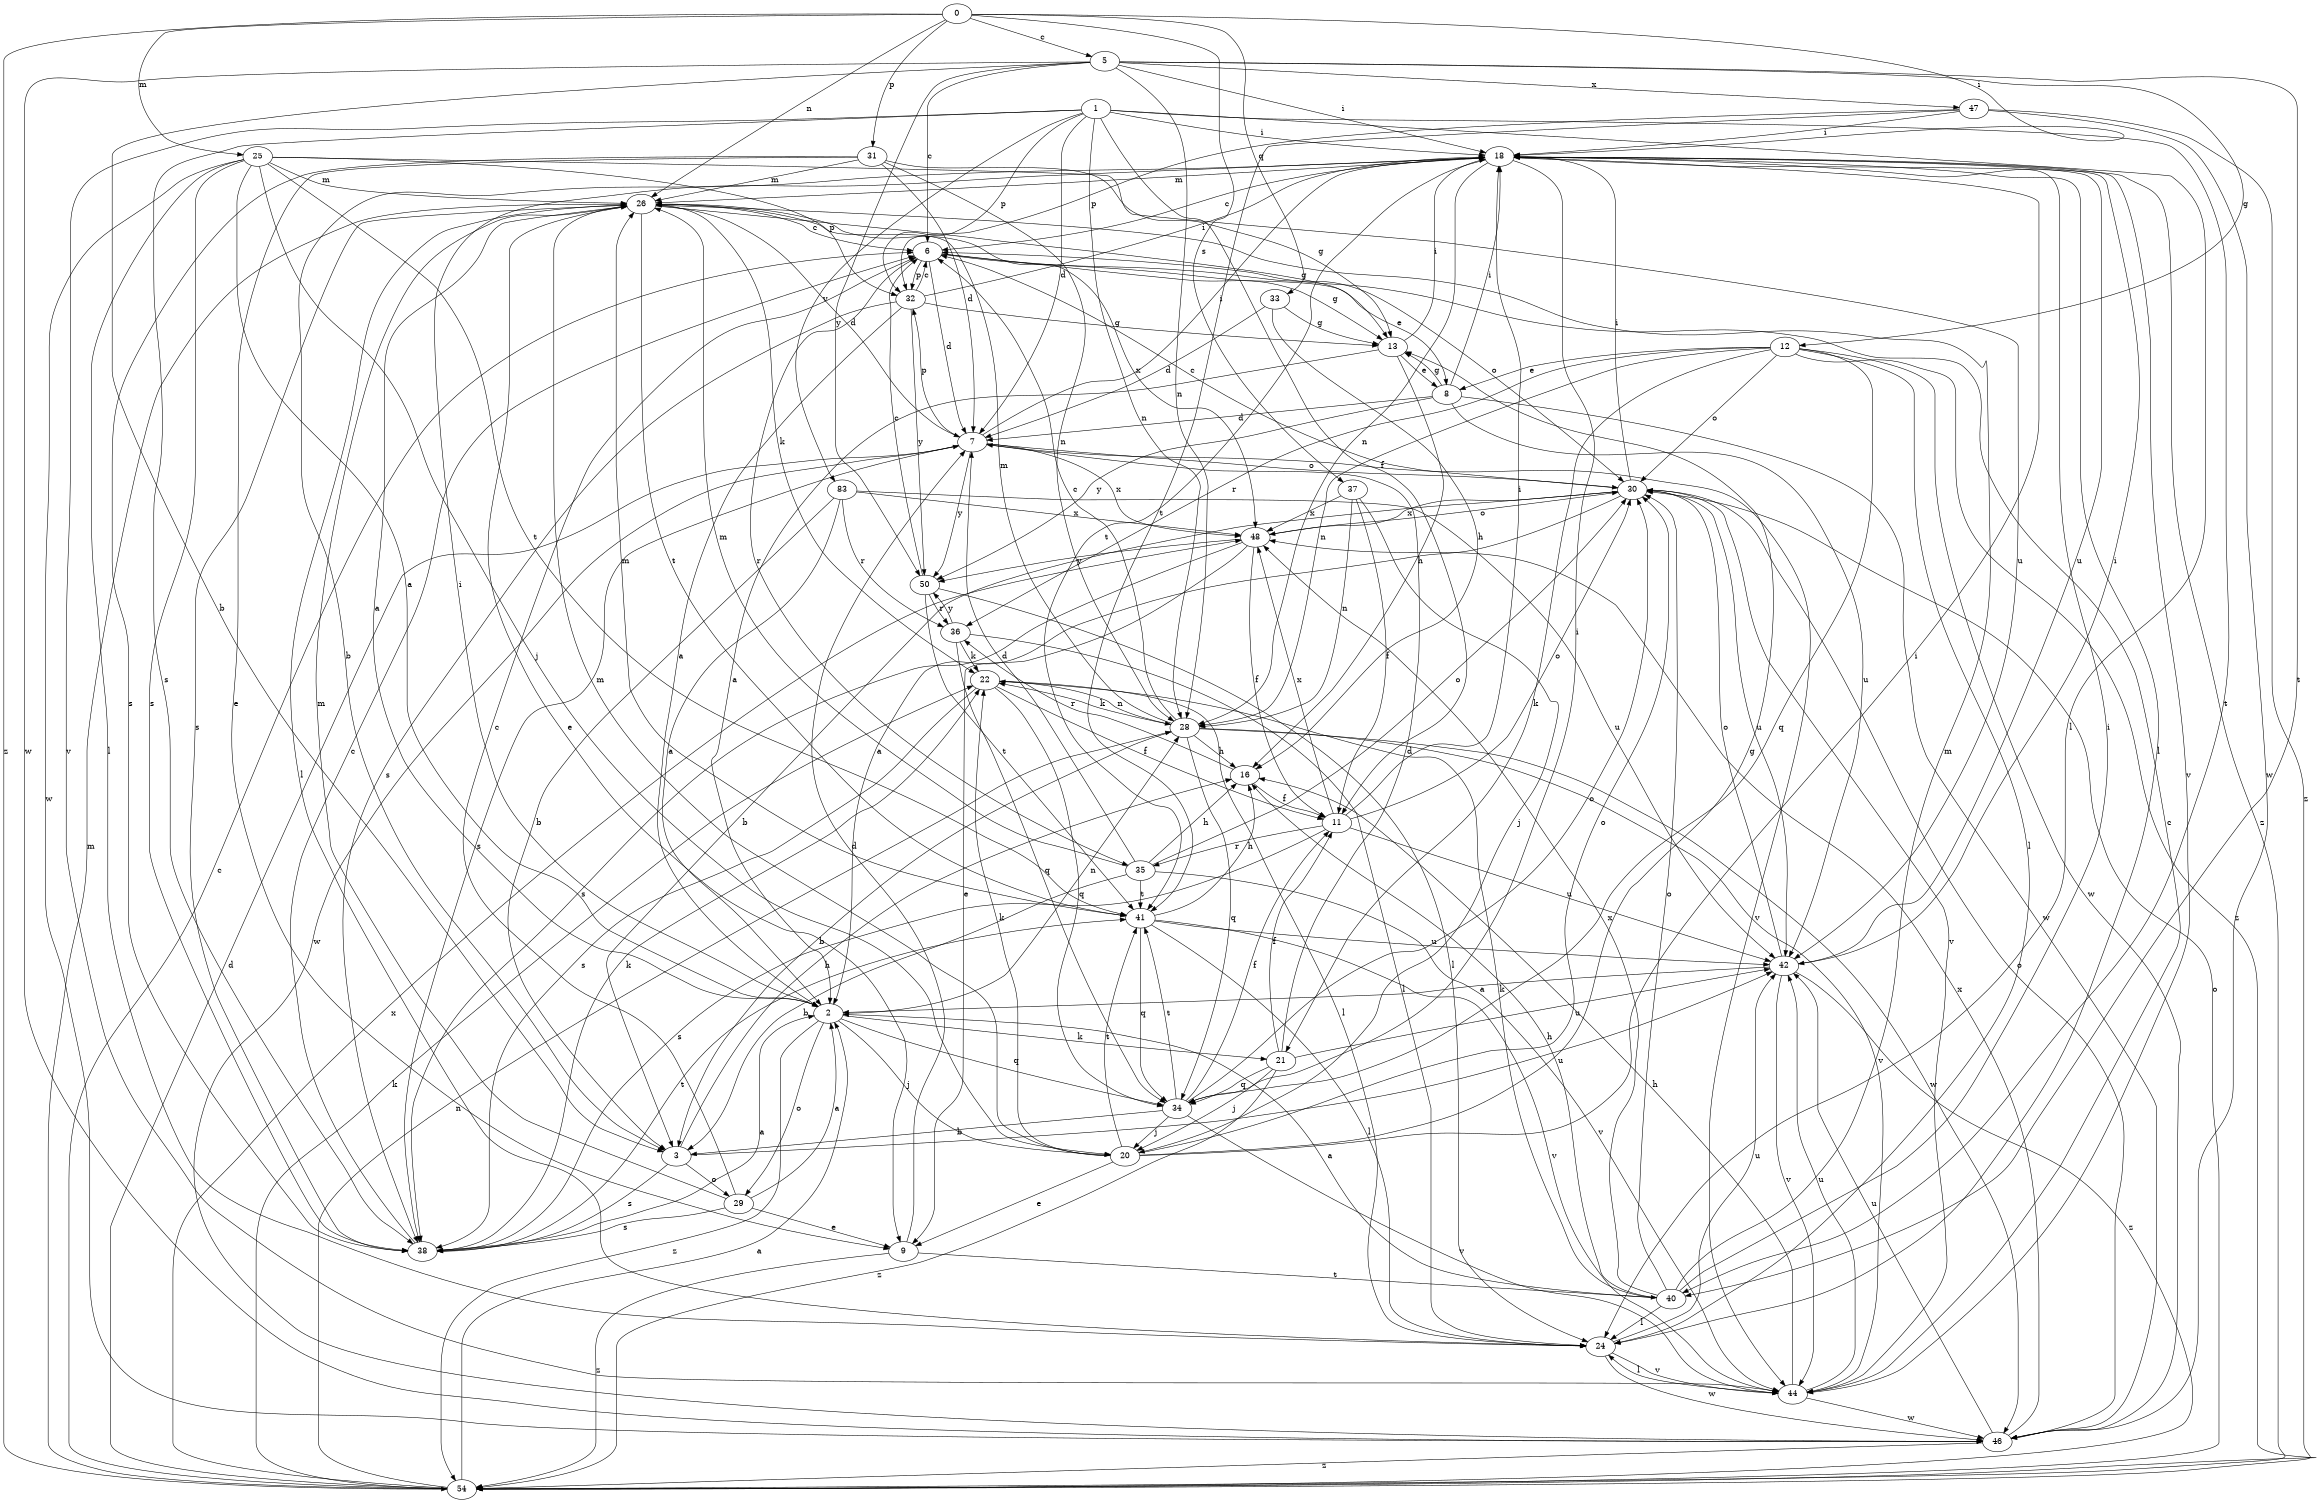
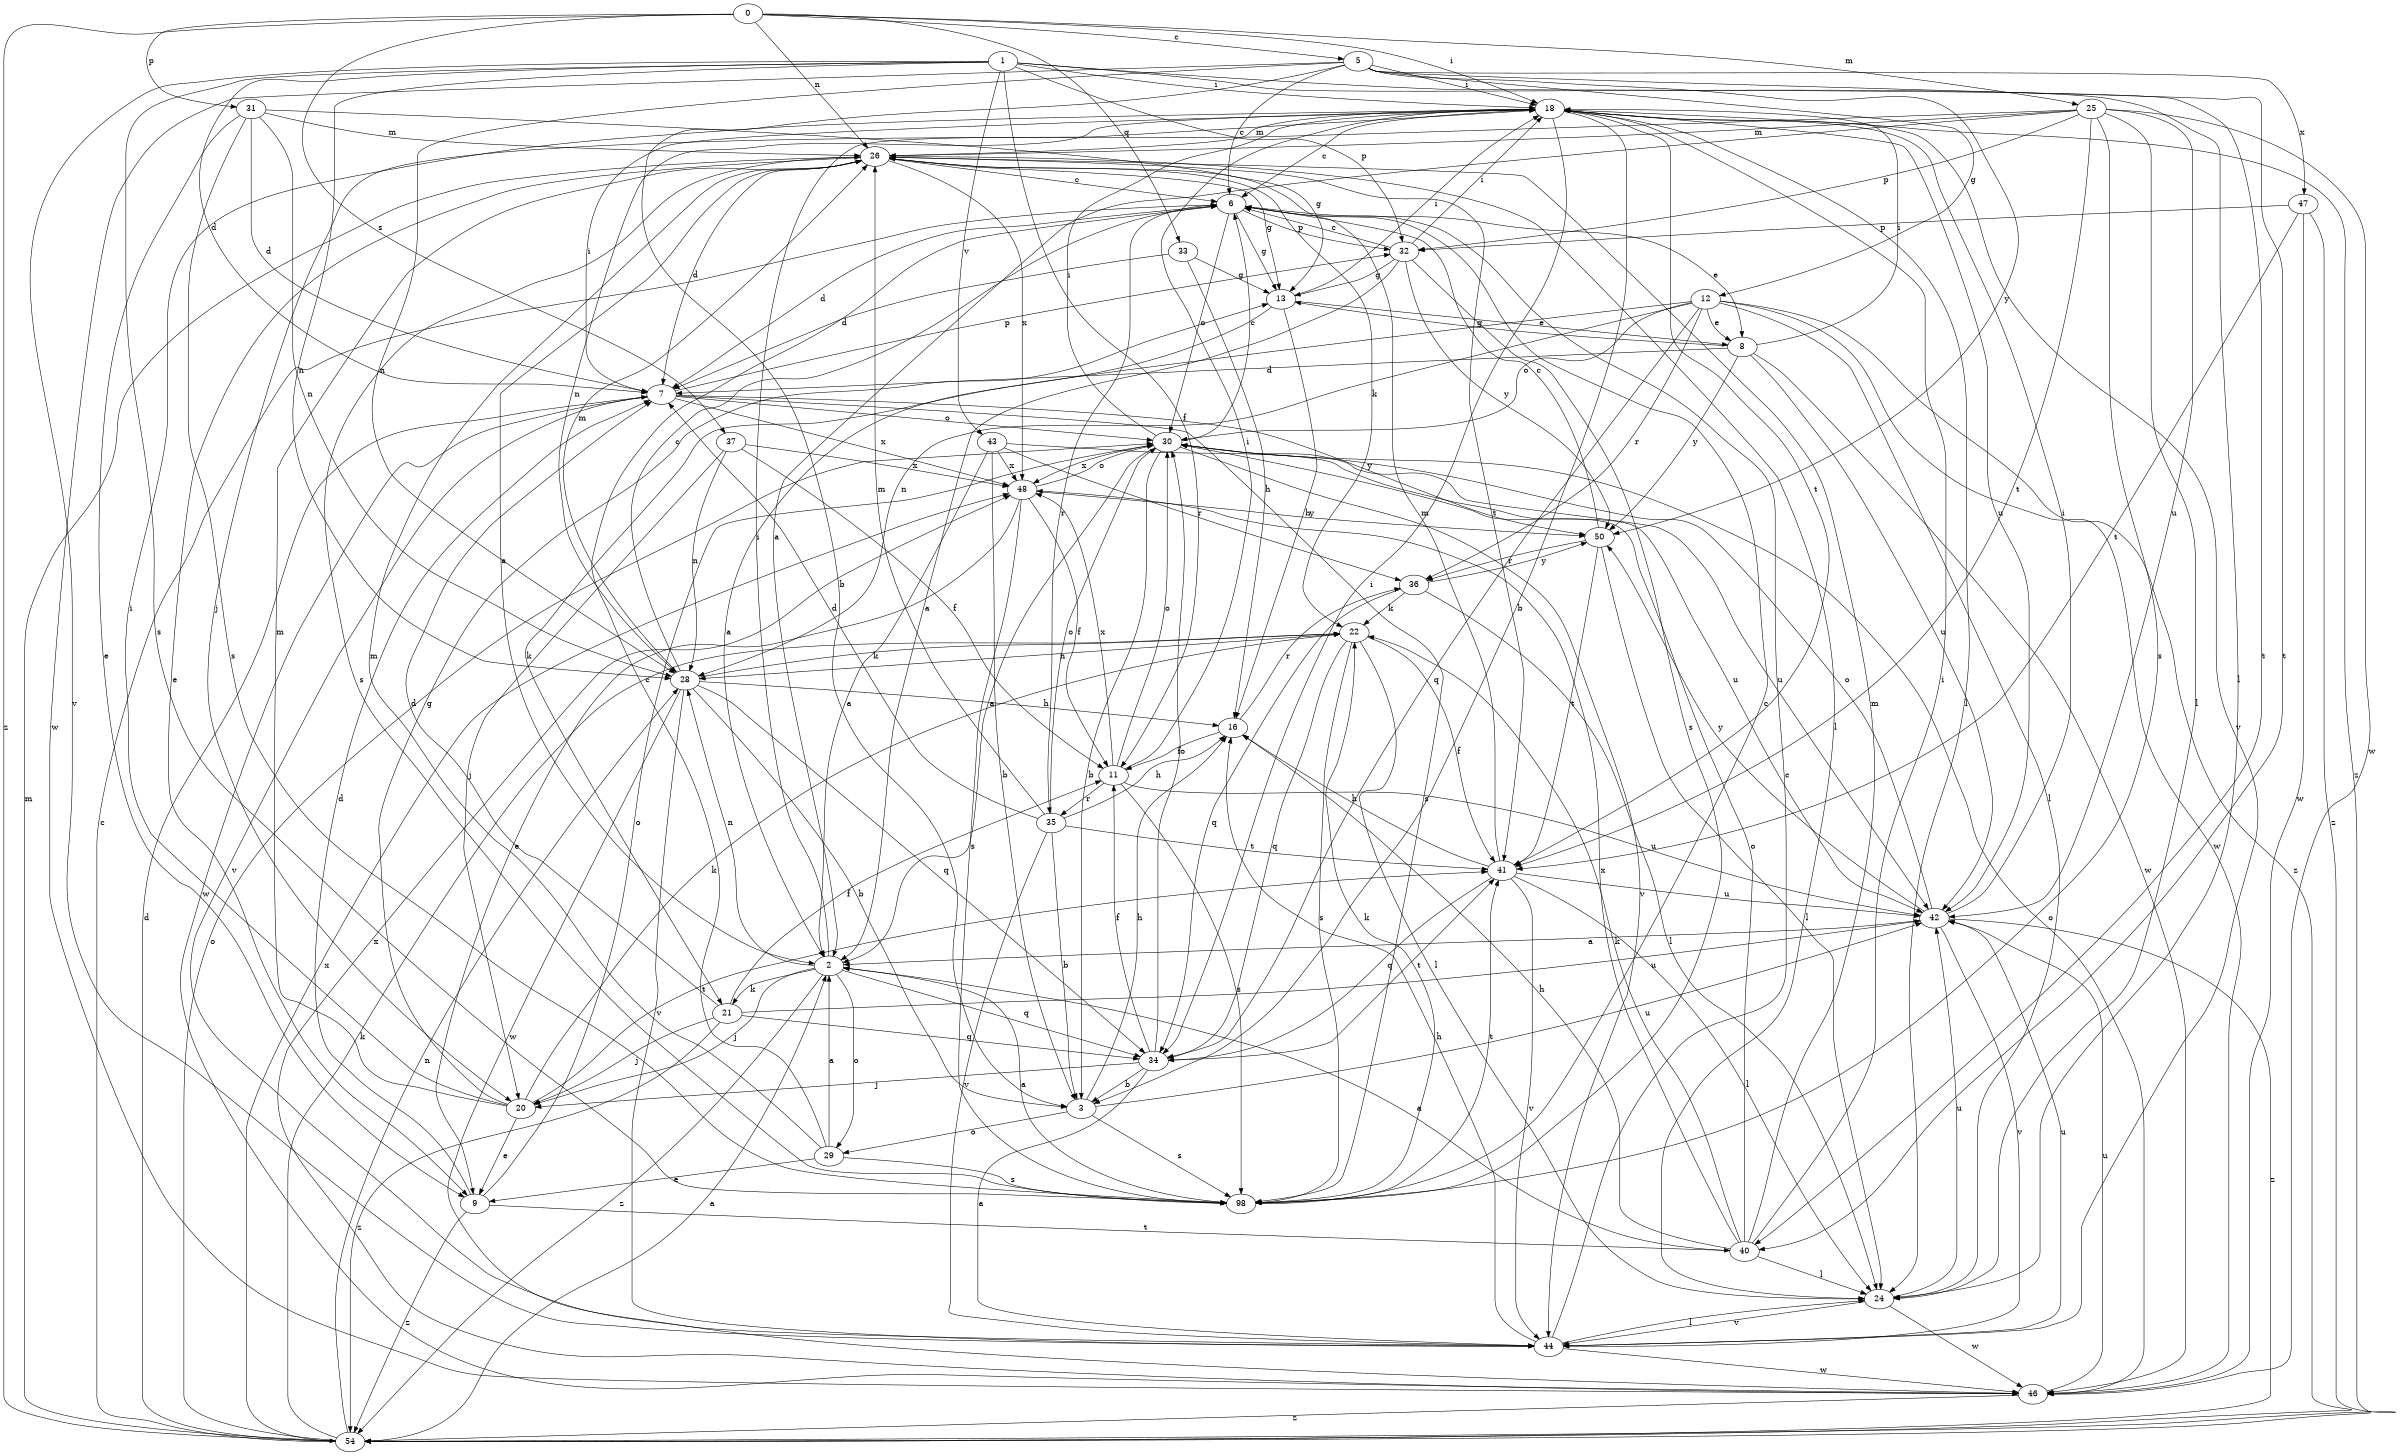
  strict digraph {
    0
    5
    18
    25
    26
    31
    33
    37
    54
    28
    40
    3
    6
    12
    46
    47
    50
    24
    44
    34
    42
    41
    32
-   38
+   38 [label=98]
    2
    20
    7
    13
    48
    9
    22
    16
    11
    30
    1
-   43 [label=83]
+   43
    35
    36
    21
    29
    8
    0 -> 5 [label=c]
    0 -> 18 [label=i]
    0 -> 25 [label=m]
    0 -> 26 [label=n]
    0 -> 31 [label=p]
    0 -> 33 [label=q]
    0 -> 37 [label=s]
    0 -> 54 [label=z]
    5 -> 18 [label=i]
    5 -> 28 [label=n]
    5 -> 40 [label=t]
    5 -> 3 [label=b]
    5 -> 6 [label=c]
    5 -> 12 [label=g]
    5 -> 46 [label=w]
    5 -> 47 [label=x]
    5 -> 50 [label=y]
    18 -> 26 [label=m]
    18 -> 54 [label=z]
    18 -> 28 [label=n]
    18 -> 3 [label=b]
    18 -> 6 [label=c]
    18 -> 24 [label=l]
    18 -> 44 [label=v]
    18 -> 34 [label=i]
    18 -> 42 [label=u]
    18 -> 41 [label=t]
    25 -> 26 [label=m]
    25 -> 46 [label=w]
    25 -> 24 [label=l]
    25 -> 42 [label=u]
    25 -> 41 [label=t]
    25 -> 32 [label=p]
    25 -> 38 [label=s]
    25 -> 2 [label=a]
    25 -> 20 [label=j]
    26 -> 6 [label=c]
    26 -> 24 [label=l]
    26 -> 41 [label=t]
    26 -> 38 [label=s]
    26 -> 2 [label=a]
    26 -> 7 [label=d]
    26 -> 13 [label=g]
    26 -> 48 [label=x]
    26 -> 9 [label=e]
    26 -> 22 [label=k]
    31 -> 26 [label=m]
    31 -> 28 [label=n]
    31 -> 38 [label=s]
    31 -> 7 [label=d]
    31 -> 13 [label=g]
    31 -> 9 [label=e]
    33 -> 7 [label=d]
    33 -> 13 [label=g]
    33 -> 16 [label=h]
    37 -> 28 [label=n]
    37 -> 20 [label=j]
    37 -> 48 [label=x]
    37 -> 11 [label=f]
    54 -> 26 [label=m]
    54 -> 28 [label=n]
    54 -> 6 [label=c]
    54 -> 2 [label=a]
    54 -> 7 [label=d]
    54 -> 48 [label=x]
    54 -> 22 [label=k]
    54 -> 30 [label=o]
    28 -> 26 [label=m]
    28 -> 3 [label=b]
    28 -> 6 [label=c]
    28 -> 46 [label=w]
    28 -> 44 [label=v]
    28 -> 34 [label=q]
    28 -> 22 [label=k]
    28 -> 16 [label=h]
    40 -> 18 [label=i]
    40 -> 26 [label=m]
    40 -> 24 [label=l]
    40 -> 2 [label=a]
    40 -> 48 [label=x]
    40 -> 22 [label=k]
    40 -> 16 [label=h]
    40 -> 30 [label=o]
    3 -> 42 [label=u]
    3 -> 38 [label=s]
    3 -> 16 [label=h]
    3 -> 29 [label=o]
    6 -> 32 [label=p]
    6 -> 7 [label=d]
    6 -> 13 [label=g]
    6 -> 30 [label=o]
    6 -> 35 [label=r]
    6 -> 8 [label=e]
    12 -> 54 [label=z]
    12 -> 28 [label=n]
    12 -> 46 [label=w]
    12 -> 24 [label=l]
    12 -> 34 [label=q]
    12 -> 30 [label=o]
    12 -> 36 [label=r]
    12 -> 21 [label=k]
    12 -> 8 [label=e]
    46 -> 54 [label=z]
    46 -> 42 [label=u]
    46 -> 48 [label=x]
    46 -> 30 [label=o]
-   47 -> 18 [label=i]
    47 -> 54 [label=z]
    47 -> 46 [label=w]
    47 -> 41 [label=t]
    47 -> 32 [label=p]
    50 -> 6 [label=c]
    50 -> 24 [label=l]
    50 -> 41 [label=t]
    50 -> 36 [label=r]
    24 -> 46 [label=w]
    24 -> 44 [label=v]
    24 -> 42 [label=u]
    44 -> 6 [label=c]
    44 -> 46 [label=w]
    44 -> 24 [label=l]
    44 -> 42 [label=u]
    44 -> 16 [label=h]
    34 -> 3 [label=b]
-   34 -> 44 [label=v]
+   34 -> 44 [label=a]
    34 -> 41 [label=t]
    34 -> 20 [label=j]
    34 -> 11 [label=f]
    34 -> 30 [label=o]
    42 -> 18 [label=i]
    42 -> 54 [label=z]
+   42 -> 50 [label=y]
    42 -> 44 [label=v]
    42 -> 2 [label=a]
    42 -> 30 [label=o]
    41 -> 26 [label=m]
    41 -> 24 [label=l]
    41 -> 44 [label=v]
    41 -> 34 [label=q]
    41 -> 42 [label=u]
    41 -> 16 [label=h]
    32 -> 18 [label=i]
    32 -> 6 [label=c]
    32 -> 50 [label=y]
    32 -> 38 [label=s]
    32 -> 2 [label=a]
    32 -> 13 [label=g]
    38 -> 6 [label=c]
    38 -> 41 [label=t]
    38 -> 2 [label=a]
    38 -> 22 [label=k]
    2 -> 18 [label=i]
    2 -> 54 [label=z]
    2 -> 28 [label=n]
    2 -> 34 [label=q]
    2 -> 20 [label=j]
    2 -> 21 [label=k]
    2 -> 29 [label=o]
    20 -> 18 [label=i]
    20 -> 26 [label=m]
    20 -> 41 [label=t]
    20 -> 13 [label=g]
    20 -> 9 [label=e]
    20 -> 22 [label=k]
    7 -> 18 [label=i]
    7 -> 46 [label=w]
    7 -> 50 [label=y]
    7 -> 44 [label=v]
    7 -> 32 [label=p]
    7 -> 38 [label=s]
    7 -> 48 [label=x]
    7 -> 30 [label=o]
    13 -> 18 [label=i]
    13 -> 2 [label=a]
    13 -> 16 [label=h]
    13 -> 8 [label=e]
    48 -> 50 [label=y]
    48 -> 38 [label=s]
    48 -> 9 [label=e]
    48 -> 11 [label=f]
    48 -> 30 [label=o]
    9 -> 54 [label=z]
    9 -> 40 [label=t]
    9 -> 7 [label=d]
-   20 -> 30 [label=o]
+   9 -> 30 [label=o]
    22 -> 28 [label=n]
    22 -> 24 [label=l]
    22 -> 34 [label=q]
    22 -> 38 [label=s]
-   22 -> 11 [label=f]
+   22 -> 41 [label=f]
    16 -> 11 [label=f]
    16 -> 36 [label=r]
    11 -> 18 [label=i]
    11 -> 42 [label=u]
    11 -> 38 [label=s]
    11 -> 48 [label=x]
    11 -> 30 [label=o]
    11 -> 35 [label=r]
    30 -> 18 [label=i]
    30 -> 3 [label=b]
    30 -> 6 [label=c]
    30 -> 44 [label=v]
    30 -> 42 [label=u]
    30 -> 2 [label=a]
    30 -> 48 [label=x]
    1 -> 18 [label=i]
    1 -> 28 [label=n]
    1 -> 40 [label=t]
    1 -> 24 [label=l]
    1 -> 44 [label=v]
    1 -> 32 [label=p]
    1 -> 38 [label=s]
    1 -> 7 [label=d]
    1 -> 11 [label=f]
    1 -> 43 [label=v]
    43 -> 3 [label=b]
    43 -> 42 [label=u]
    43 -> 2 [label=a]
    43 -> 48 [label=x]
    43 -> 36 [label=r]
    35 -> 26 [label=m]
    35 -> 3 [label=b]
    35 -> 44 [label=v]
    35 -> 41 [label=t]
    35 -> 7 [label=d]
    35 -> 16 [label=h]
    35 -> 30 [label=o]
    36 -> 50 [label=y]
    36 -> 24 [label=l]
    36 -> 34 [label=q]
    36 -> 22 [label=k]
    21 -> 54 [label=z]
    21 -> 34 [label=q]
    21 -> 42 [label=u]
    21 -> 20 [label=j]
    21 -> 7 [label=d]
    21 -> 11 [label=f]
    29 -> 26 [label=m]
    29 -> 6 [label=c]
    29 -> 38 [label=s]
    29 -> 2 [label=a]
    29 -> 9 [label=e]
    8 -> 18 [label=i]
    8 -> 46 [label=w]
    8 -> 50 [label=y]
    8 -> 42 [label=u]
    8 -> 7 [label=d]
    8 -> 13 [label=g]
  }
